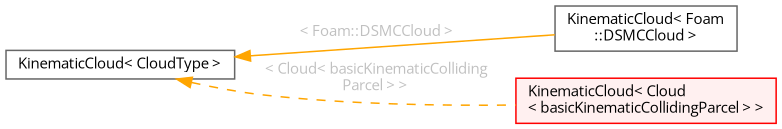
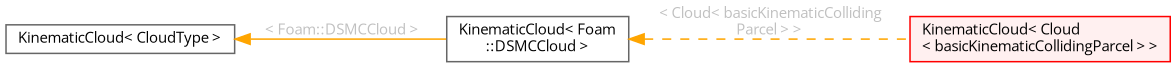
  digraph {
    fontname="Open Sans"
    rankdir=LR
    node [color=gray40 fillcolor=white fontname="Open Sans" fontsize=10 shape=box style=filled]
    edge [color=orange dir=back fontcolor=grey fontname="Open Sans" fontsize=10 labelfontname=Helvetica labelfontsize=10]
    n1 [height=0.2 label="KinematicCloud\< Foam\l::DSMCCloud \>" width=0.4]
    n2 [color=red fillcolor="#FFF0F0" height=0.2 label="KinematicCloud\< Cloud\l\< basicKinematicCollidingParcel \> \>" width=0.4]
    n3 [height=0.2 label="KinematicCloud\< CloudType \>" width=0.4]
    n3 -> n1 [label=" \< Foam::DSMCCloud \>" style=solid]
-   n3 -> n2 [label=" \< Cloud\< basicKinematicColliding\lParcel \> \>" style=dashed]
+   n1 -> n2 [label=" \< Cloud\< basicKinematicColliding\lParcel \> \>" style=dashed]
  }
